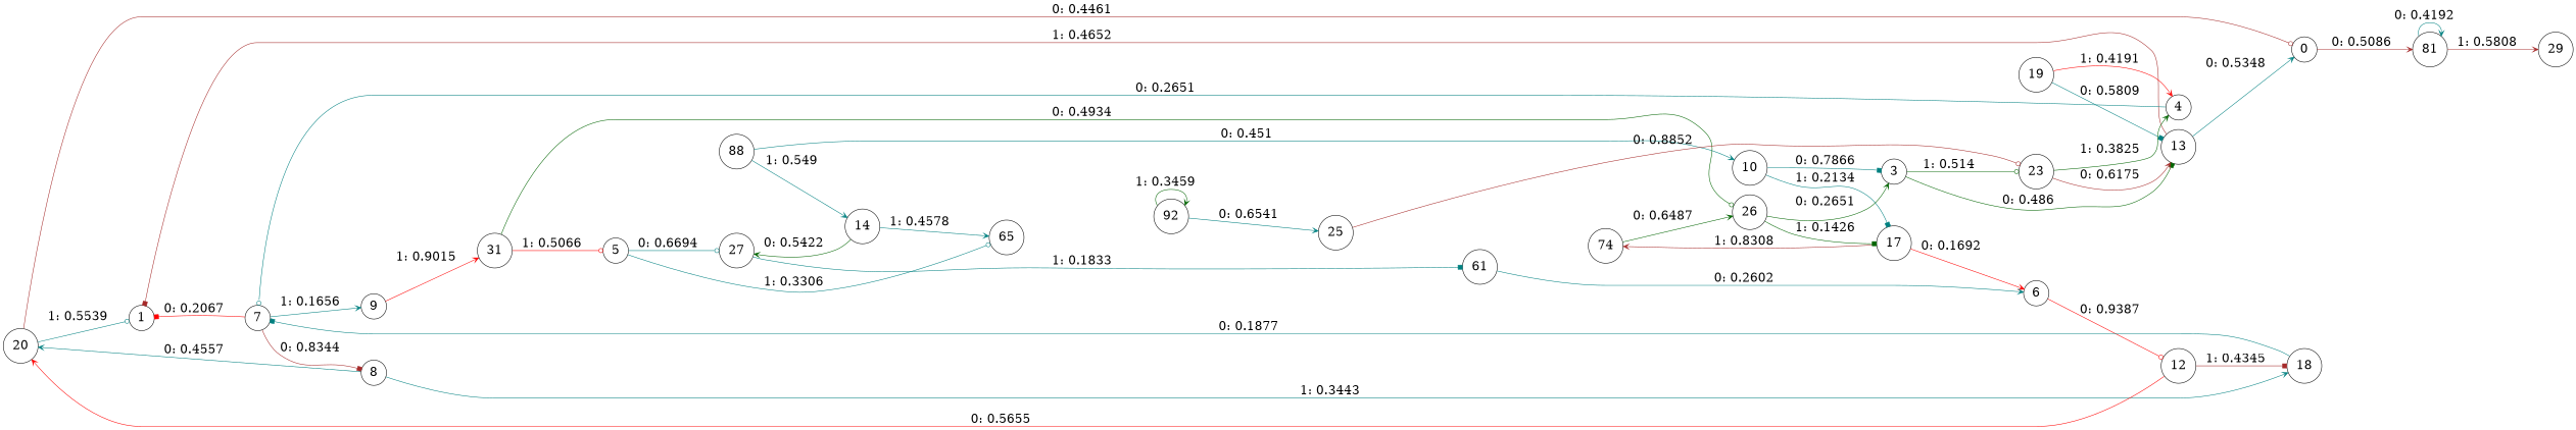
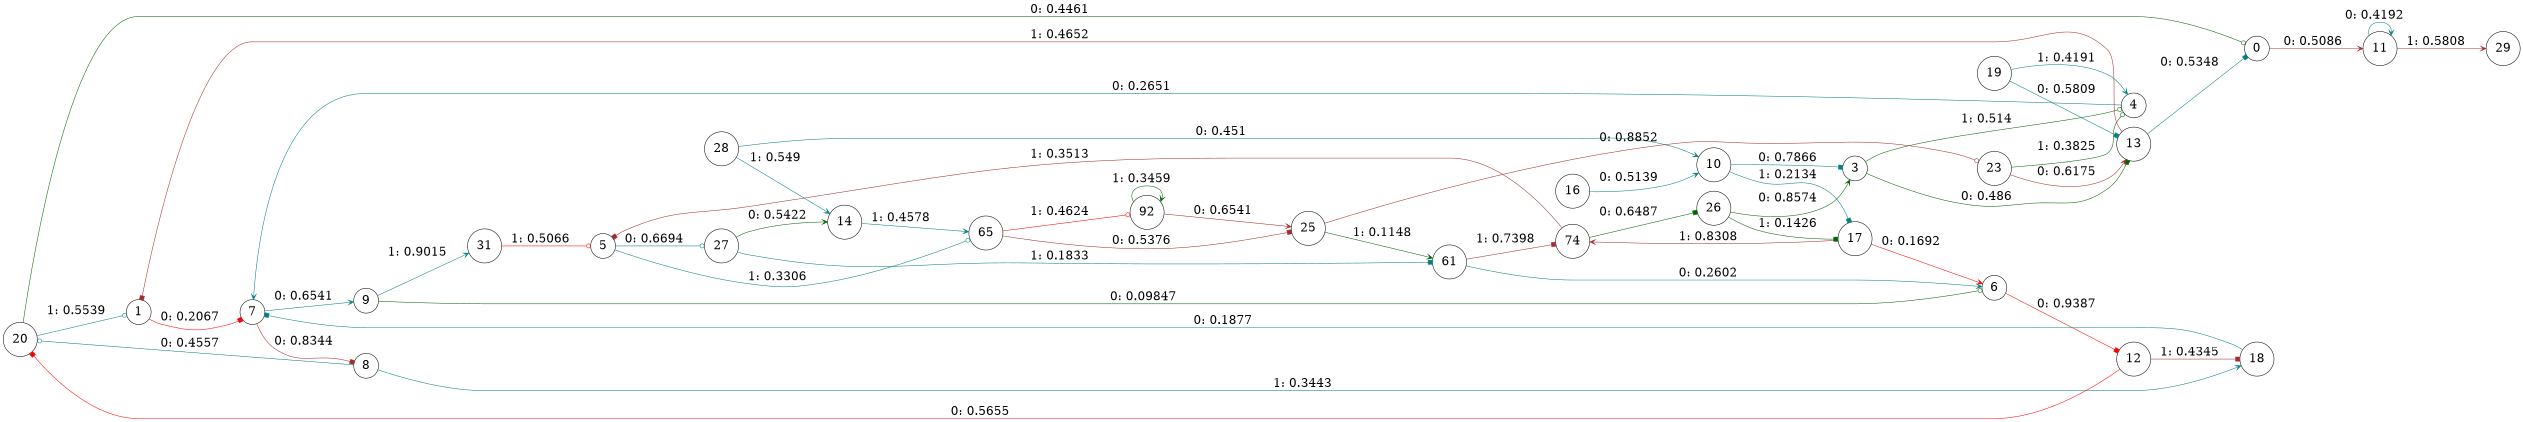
  digraph {
    rankdir=LR
    node [fontsize=24 shape=circle]
    edge [arrowhead=vee color=teal fontsize=24]
    0
-   11 [label=81]
+   11
    29
    7
    9
    8
    1
-   28 [label=88]
+   28
    10
    14
    6
    31
    20
    18
    3
    17
    27
    n18 [label=65]
    13
    4
    n21 [label=74]
    n22 [label=61]
    25
    n24 [label=92]
    5
    19
    23
    12
    26
+   16
    0 -> 11 [color=brown label="0: 0.5086   "]
    11 -> 11 [label="0: 0.4192   "]
    11 -> 29 [color=brown label="1: 0.5808   "]
-   7 -> 9 [label="1: 0.1656   "]
+   7 -> 9 [label="0: 0.6541   "]
    7 -> 8 [arrowhead=box color=brown label="0: 0.8344   "]
-   9 -> 31 [color=red label="1: 0.9015   "]
-   8 -> 20 [label="0: 0.4557   "]
+   9 -> 6 [arrowhead=odot color=darkgreen label="0: 0.09847  "]
+   9 -> 31 [label="1: 0.9015   "]
+   8 -> 20 [arrowhead=odot label="0: 0.4557   "]
    8 -> 18 [label="1: 0.3443   "]
-   7 -> 1 [arrowhead=box color=red label="0: 0.2067   "]
+   1 -> 7 [arrowhead=box color=red label="0: 0.2067   "]
    28 -> 10 [label="0: 0.451    "]
    28 -> 14 [label="1: 0.549    "]
    10 -> 3 [arrowhead=box label="0: 0.7866   "]
    10 -> 17 [arrowhead=box label="1: 0.2134   "]
-   14 -> 27 [color=darkgreen label="0: 0.5422   "]
+   27 -> 14 [color=darkgreen label="0: 0.5422   "]
    14 -> n18 [label="1: 0.4578   "]
-   6 -> 12 [arrowhead=odot color=red label="0: 0.9387   "]
+   6 -> 12 [arrowhead=box color=red label="0: 0.9387   "]
    31 -> 5 [arrowhead=odot color=red label="1: 0.5066   "]
-   31 -> 26 [arrowhead=odot color=darkgreen label="0: 0.4934   "]
-   20 -> 0 [arrowhead=odot color=brown label="0: 0.4461   "]
+   20 -> 0 [arrowhead=odot color=darkgreen label="0: 0.4461   "]
    20 -> 1 [arrowhead=odot label="1: 0.5539   "]
    18 -> 7 [arrowhead=box label="0: 0.1877   "]
    3 -> 13 [arrowhead=box color=darkgreen label="0: 0.486    "]
-   3 -> 23 [arrowhead=odot color=darkgreen label="1: 0.514    "]
+   3 -> 4 [arrowhead=odot color=darkgreen label="1: 0.514    "]
    17 -> 6 [color=red label="0: 0.1692   "]
    17 -> n21 [color=brown label="1: 0.8308   "]
    27 -> n22 [arrowhead=box label="1: 0.1833   "]
-   13 -> 0 [label="0: 0.5348   "]
+   n18 -> 25 [arrowhead=box color=brown label="0: 0.5376   "]
+   n18 -> n24 [arrowhead=odot color=red label="1: 0.4624   "]
+   13 -> 0 [arrowhead=box label="0: 0.5348   "]
    13 -> 1 [arrowhead=box color=brown label="1: 0.4652   "]
-   4 -> 7 [arrowhead=odot label="0: 0.2651   "]
-   n21 -> 26 [color=darkgreen label="0: 0.6487   "]
+   4 -> 7 [label="0: 0.2651   "]
+   n21 -> 5 [arrowhead=box color=brown label="1: 0.3513   "]
+   n21 -> 26 [arrowhead=box color=darkgreen label="0: 0.6487   "]
    n22 -> 6 [label="0: 0.2602   "]
+   n22 -> n21 [arrowhead=box color=brown label="1: 0.7398   "]
+   25 -> n22 [color=darkgreen label="1: 0.1148   "]
    25 -> 23 [arrowhead=odot color=brown label="0: 0.8852   "]
-   n24 -> 25 [label="0: 0.6541   "]
+   n24 -> 25 [color=brown label="0: 0.6541   "]
    n24 -> n24 [color=darkgreen label="1: 0.3459   "]
    5 -> 27 [arrowhead=odot label="0: 0.6694   "]
    5 -> n18 [arrowhead=odot label="1: 0.3306   "]
    19 -> 13 [arrowhead=box label="0: 0.5809   "]
-   19 -> 4 [color=red label="1: 0.4191   "]
+   19 -> 4 [label="1: 0.4191   "]
    23 -> 13 [color=brown label="0: 0.6175   "]
-   23 -> 4 [color=darkgreen label="1: 0.3825   "]
-   12 -> 20 [color=red label="0: 0.5655   "]
+   23 -> 4 [arrowhead=odot color=darkgreen label="1: 0.3825   "]
+   12 -> 20 [arrowhead=box color=red label="0: 0.5655   "]
    12 -> 18 [arrowhead=box color=brown label="1: 0.4345   "]
-   26 -> 3 [color=darkgreen label="0: 0.2651   "]
+   26 -> 3 [color=darkgreen label="0: 0.8574   "]
    26 -> 17 [arrowhead=box color=darkgreen label="1: 0.1426   "]
+   16 -> 10 [label="0: 0.5139   "]
  }
